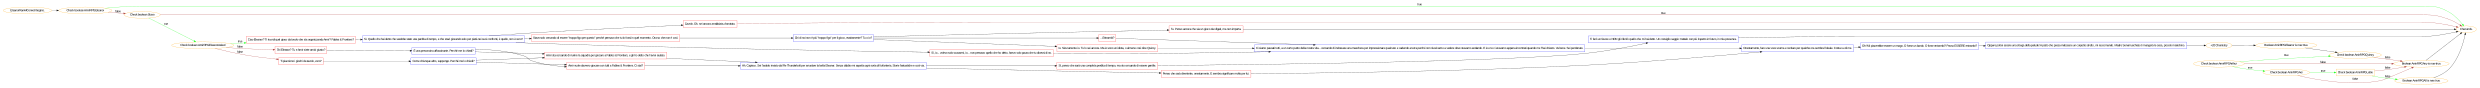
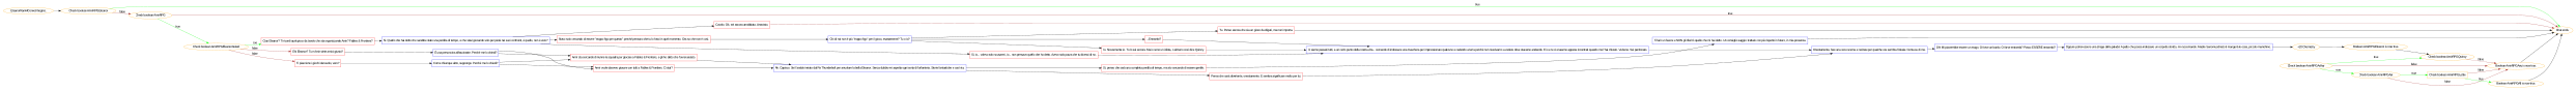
  digraph {
    fontname="Liberation Sans"
    rankdir=LR
    node [color=orange fontname="Liberation Sans" shape=box]
    edge [fontname="Liberation Sans"]
    "EleanorRank4Convo8 begins." [shape=""]
    n2 [label="Check boolean AmirRPGEleanor" shape=""]
    "Chat ends." [shape=""]
-   n4 [label="Check boolean Stavo" shape=""]
+   n4 [label="Check boolean AmirRPG" shape=""]
    n5 [label="Check boolean AmirRPGEleanorAsked" shape=""]
    n6 [color=red label="Ciao Eleanor? Ti ricordi quel gioco da tavolo che sta organizzando Amir? Fables & Frontiers?"]
    n7 [color=red label="Ehi Eleanor? Tu e Amir siete amici giusto?"]
    n8 [color=red label="Ti piacciono i giochi da tavolo, vero?"]
    n9 [color=blue label="Sì. Quello che hai detto che sarebbe stato una perdita di tempo, e che stavi giocando solo per pietà nei suoi confronti, è quello, non è vero?"]
    n10 [color=blue label="È una personcina affascinante. Perché me lo chiedi?"]
    n11 [color=blue label="Come chiunque altro, suppongo. Perché me lo chiedi?"]
    n12 [color=red label="Cavolo. Ok. sei ancora arrabbiata. Annotato."]
    n13 [color=red label="Stavo solo cercando di essere ''troppo figo per questo'' perché pensavo che tu lo fossi in quel momento. Ora so che non è così."]
    n14 [color=red label="Sì, io... volevo solo scusarmi, io... non pensavo quello che ho detto. Avevo solo paura che tu dicessi di no."]
    n15 [color=red label="Amir sta cercando di riunire la squadra per giocare a Fables & Frontiers, e gli ho detto che l'avrei aiutato."]
    n16 [color=red label="Amir vuole davvero giocare con tutti a Fables & Frontiers. Ci stai?"]
    n17 [color=blue label="Chi di noi non è più \"troppo figo\" per il gioco, esattamente? Tu o io?"]
    n18 [color=blue label="Ci siamo passati tutti, a un certo punto della nostra vita... cercando di indossare una maschera per impressionare qualcuno e cadendo a terra perché non riuscivamo a vedere dove stavamo andando. E io e te ci eravamo appena incontrati quando me l'hai chiesto. Va bene. Sei perdonato."]
    n19 [color=blue label="Ah. Capisco. Sei l'araldo inviato dal Re Thunderbolt per arruolare la bella Eleanor. Senza dubbio mi aspetta ogni sorta di furfanteria. Storie fantastiche e così via."]
    n20 [color=red label="Tu. Penso ancora che sia un gioco da sfigati, ma non importa."]
    n21 [color=red label="Io. Sicuramente io. Tu lo sei ancora. Ma io sono un idiota, o almeno così dice Quincy."]
    n22 [color=red label="...Entrambi?"]
    n23 [color=blue label="Onestamente, fare una voce scema e recitare per qualche ora sembra l'ideale. Conta su di me."]
    n24 [color=red label="Penso che sarà divertente, onestamente. E sembra significare molto per lui."]
    n25 [color=red label="Sì, penso che sarà una completa perdita di tempo, ma sto cercando di essere gentile."]
    n26 [color=blue label="Oh! Mi piacerebbe essere un mago. O forse un bardo. O forse entrambi? Posso ESSERE entrambi?"]
    n27 [color=blue label="Ti farò un favore e NON gli riferirò quello che mi hai detto. Un consiglio saggio: trattalo con più rispetto in futuro, in mia presenza."]
    n28 [color=blue label="Oppure potrei essere una strega della palude! A patto che possa indossare un corpetto stretto, mi raccomando. Madre Senomuschiato ti mangerà le ossa, piccolo manichino."]
    n29 [label="+20 Chemistry" shape=""]
    n30 [label="Boolean AmirRPGEleanor is now true." shape=""]
    n31 [label="Check boolean AmirRPGQuincy" shape=""]
    n32 [label="Boolean AmirRPGAny is now true." shape=""]
    n33 [label="Check boolean AmirRPGArthur" shape=""]
    n34 [label="Check boolean AmirRPGAoi" shape=""]
    n35 [label="Check boolean AmirRPGLettie"]
    n36 [label="Boolean AmirRPGAll is now true." shape=""]
    "EleanorRank4Convo8 begins." -> n2
    n2 -> "Chat ends." [color=green label=true]
    n2 -> n4 [color=brown label=false]
    n4 -> "Chat ends." [color=brown label=true]
    n4 -> n5 [color=green label=true]
    n5 -> n6 [color=green label=true]
    n5 -> n7 [color=brown label=false]
    n5 -> n8 [color=brown label=false]
    n6 -> n9
    n7 -> n10
    n8 -> n11
    n9 -> n12
    n9 -> n13
    n9 -> n14
    n10 -> n15
    n10 -> n16
    n11 -> n15
    n11 -> n16
    n12 -> "Chat ends." [color=brown]
    n13 -> n17
    n14 -> n18
    n15 -> n19
    n16 -> n19
    n17 -> n20
    n17 -> n21
    n17 -> n22
    n18 -> n23
    n19 -> n24
    n19 -> n25
    n20 -> "Chat ends."
    n21 -> n18
    n22 -> n18
    n23 -> n26
    n24 -> n23
    n25 -> n27
    n26 -> n28
    n27 -> "Chat ends."
    n28 -> n29
    n29 -> n30
    n30 -> n31
    n31 -> n32 [color=brown label=false]
    n32 -> "Chat ends."
    n33 -> n31 [color=green label=true]
    n33 -> n32 [color=brown label=false]
    n33 -> n34 [color=green label=true]
    n34 -> n32 [color=brown label=false]
    n34 -> n35 [color=green label=true]
    n35 -> n32 [color=brown label=false]
-   n35 -> n36 [color=green label=false]
+   n35 -> n36 [color=green label=true]
    n36 -> "Chat ends."
  }
